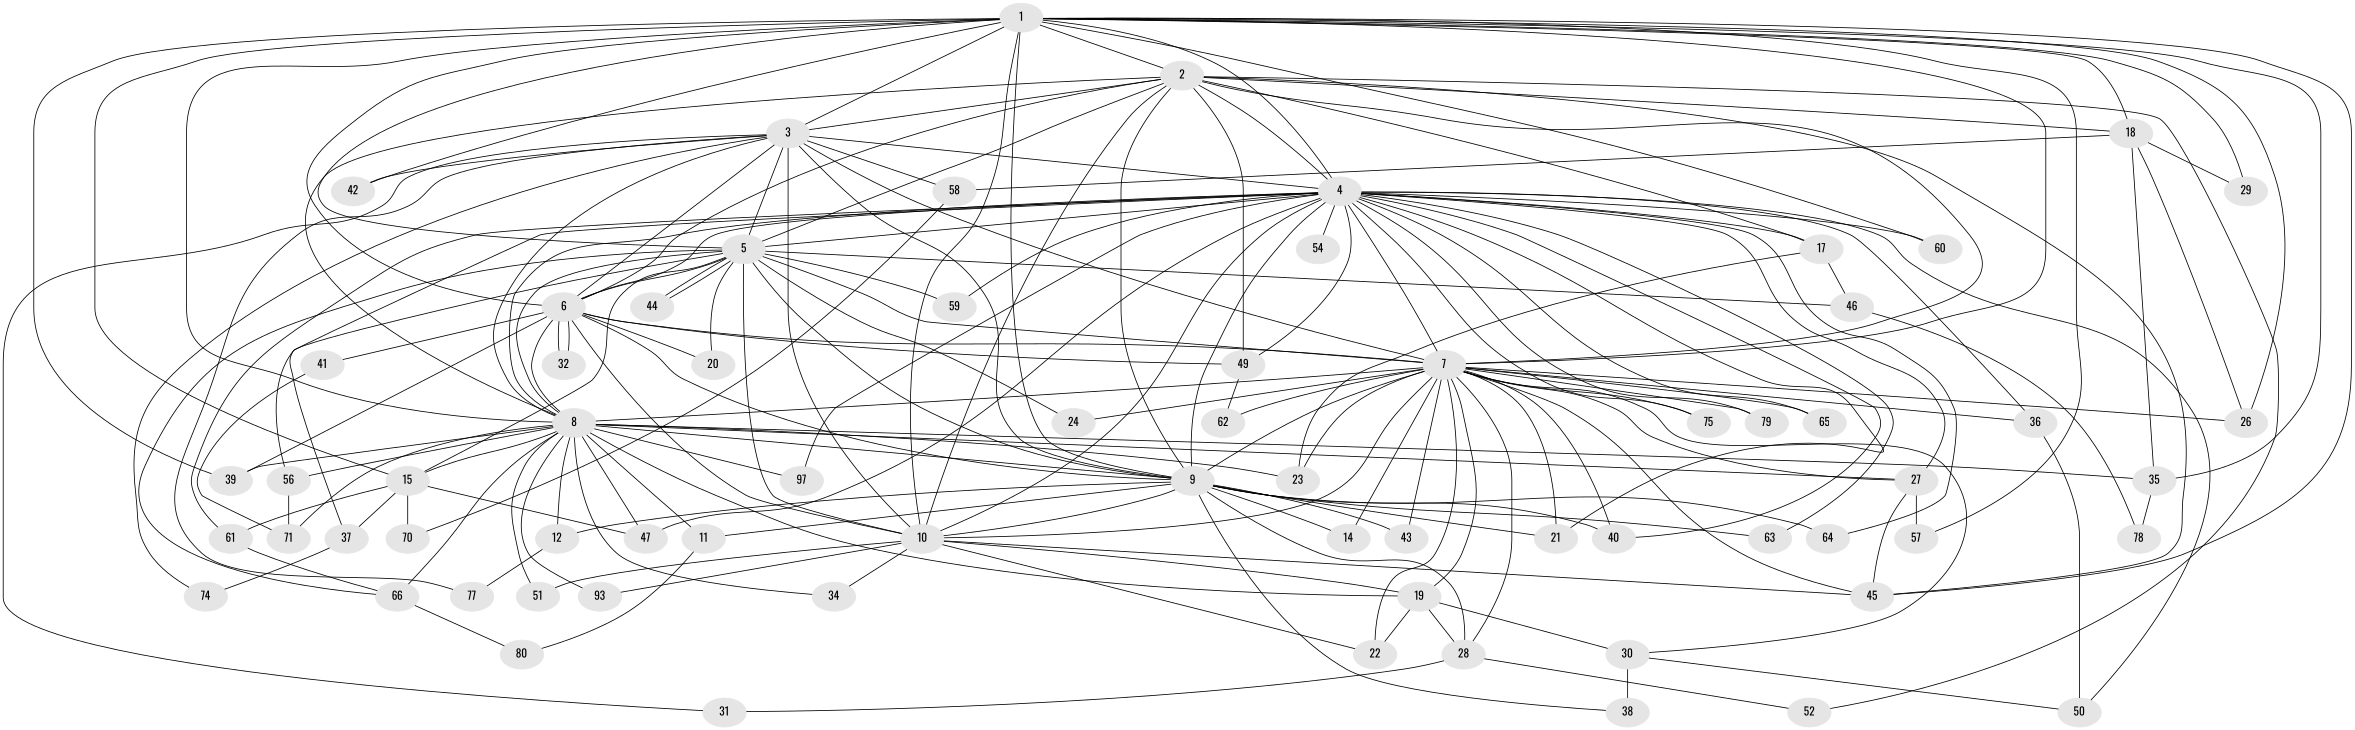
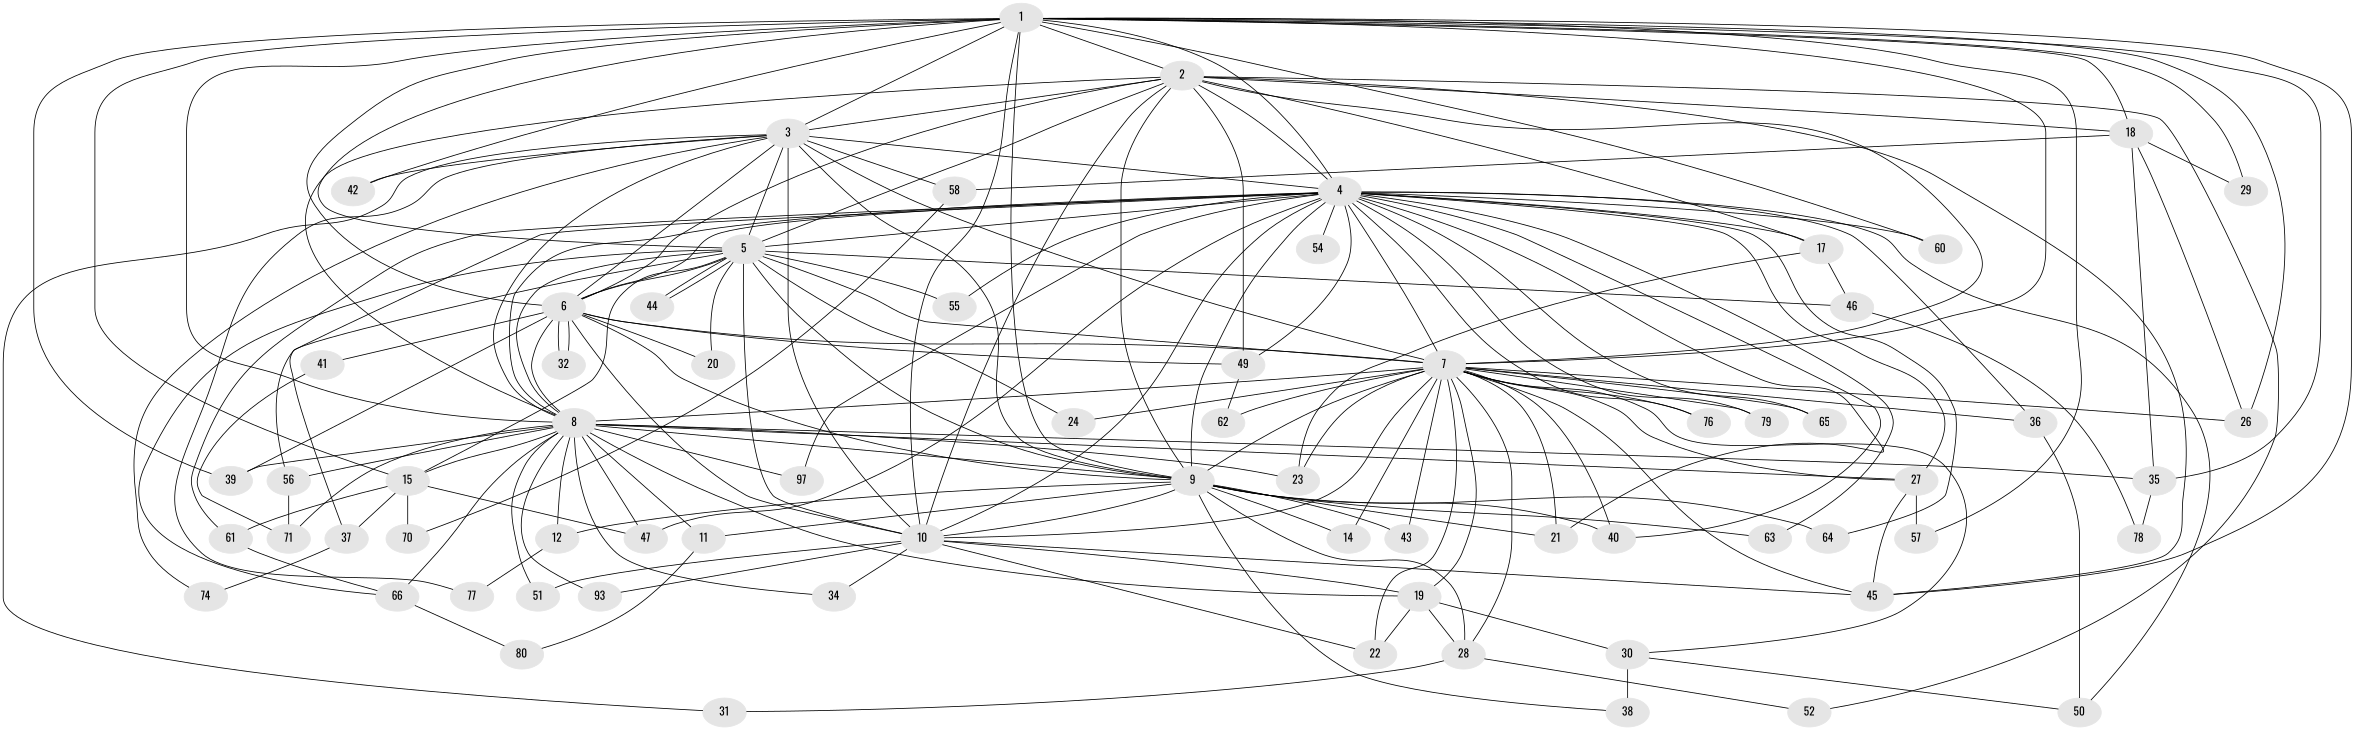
  graph {
    fontname=Oswald
    node [color=gray90 fontname=Oswald style=filled]
    edge [fontname=Oswald]
    1
    2
    3
    4 [super="+53+73+25"]
    5
    6 [super="+88+72"]
    7 [super="+13"]
    8 [super="+48"]
    9
    10
    15 [super="+16"]
    18
    26 [super="+90"]
    29
    35 [super="+55"]
    39 [super="+86"]
    42
    45 [super="+69"]
    57
    60
    17
    49 [super="+92+95"]
    52
    31
    58
    74
    77
    21
    27 [super="+82"]
    36 [super="+96"]
    37
    40
    47
    50
    54
-   59
+   59 [label=55]
    61
    63
    64
    65
-   75
+   75 [label=76]
    79
    97
    20
    24 [super="+91"]
    44
    46
    56
    66 [super="+81"]
    41
    32
    14
    19 [super="+67+33"]
    22
    23
    28
    30
    43
    62
    11
    12
    34
    51
    71 [super="+94"]
    93
    38
    70
    78
    80
    1 -- 2
    1 -- 3
    1 -- 4
    1 -- 5
    1 -- 6 [weight=2]
    1 -- 7
    1 -- 8 [weight=2]
    1 -- 9
    1 -- 10
    1 -- 15
    1 -- 18
    1 -- 26
    1 -- 29
    1 -- 35
    1 -- 39
    1 -- 42
    1 -- 45
    1 -- 57
    1 -- 60
    2 -- 3
    2 -- 4
    2 -- 5
    2 -- 6
    2 -- 7
    2 -- 8
    2 -- 9
    2 -- 10
    2 -- 18
    2 -- 45
    2 -- 17
    2 -- 49
    2 -- 52
    3 -- 4 [weight=2]
    3 -- 5
    3 -- 6
    3 -- 7
    3 -- 8
    3 -- 9
    3 -- 10
    3 -- 42
    3 -- 31
    3 -- 58
    3 -- 74
    3 -- 77
    4 -- 5 [weight=2]
    4 -- 6 [weight=2]
    4 -- 7 [weight=2]
    4 -- 8
    4 -- 9
    4 -- 10
    4 -- 60
    4 -- 17
    4 -- 49 [weight=2]
    4 -- 21
    4 -- 27
    4 -- 36
    4 -- 37
    4 -- 40
    4 -- 47
    4 -- 50
    4 -- 54 [weight=2]
    4 -- 59
    4 -- 61
    4 -- 63
    4 -- 64
    4 -- 65
    4 -- 75
    4 -- 79
    4 -- 97
    5 -- 6
    5 -- 7
    5 -- 8
    5 -- 9
    5 -- 10
    5 -- 15 [weight=2]
    5 -- 59
    5 -- 20
    5 -- 24
    5 -- 44
    5 -- 44
    5 -- 46
    5 -- 56
    5 -- 66
    6 -- 7
    6 -- 8 [weight=2]
    6 -- 9
    6 -- 10
    6 -- 39
    6 -- 49
    6 -- 20
    6 -- 41
    6 -- 32
    6 -- 32
    7 -- 8 [weight=2]
    7 -- 9
    7 -- 10
    7 -- 26
    7 -- 45
    7 -- 21
    7 -- 27
    7 -- 36
    7 -- 40
    7 -- 65
    7 -- 75
    7 -- 79
    7 -- 24 [weight=2]
    7 -- 14
    7 -- 19
    7 -- 22
    7 -- 23
    7 -- 28
    7 -- 30
    7 -- 43
    7 -- 62
    8 -- 9
    8 -- 15
    8 -- 35
    8 -- 39
    8 -- 27
    8 -- 47
    8 -- 97
    8 -- 56
    8 -- 66
    8 -- 19
    8 -- 23
    8 -- 11
    8 -- 12
    8 -- 34
    8 -- 51
    8 -- 71
    8 -- 93
    9 -- 10
    9 -- 21
    9 -- 40
    9 -- 63
    9 -- 64
    9 -- 14
    9 -- 28
    9 -- 43
    9 -- 11
    9 -- 12
    9 -- 38
    10 -- 45
    10 -- 19
    10 -- 22
    10 -- 34
    10 -- 51
    10 -- 93
    15 -- 37
    15 -- 47
    15 -- 61
    15 -- 70
    18 -- 26
    18 -- 29
    18 -- 35
    18 -- 58
    35 -- 78
    17 -- 46
    17 -- 23
    49 -- 62
    58 -- 70
    27 -- 45
    27 -- 57
    36 -- 50
    37 -- 74
    61 -- 66
    46 -- 78
    56 -- 71
    66 -- 80
    41 -- 71
    19 -- 22
    19 -- 28
    19 -- 30
    28 -- 52
    28 -- 31
    30 -- 50
    30 -- 38
    11 -- 80
    12 -- 77
  }
